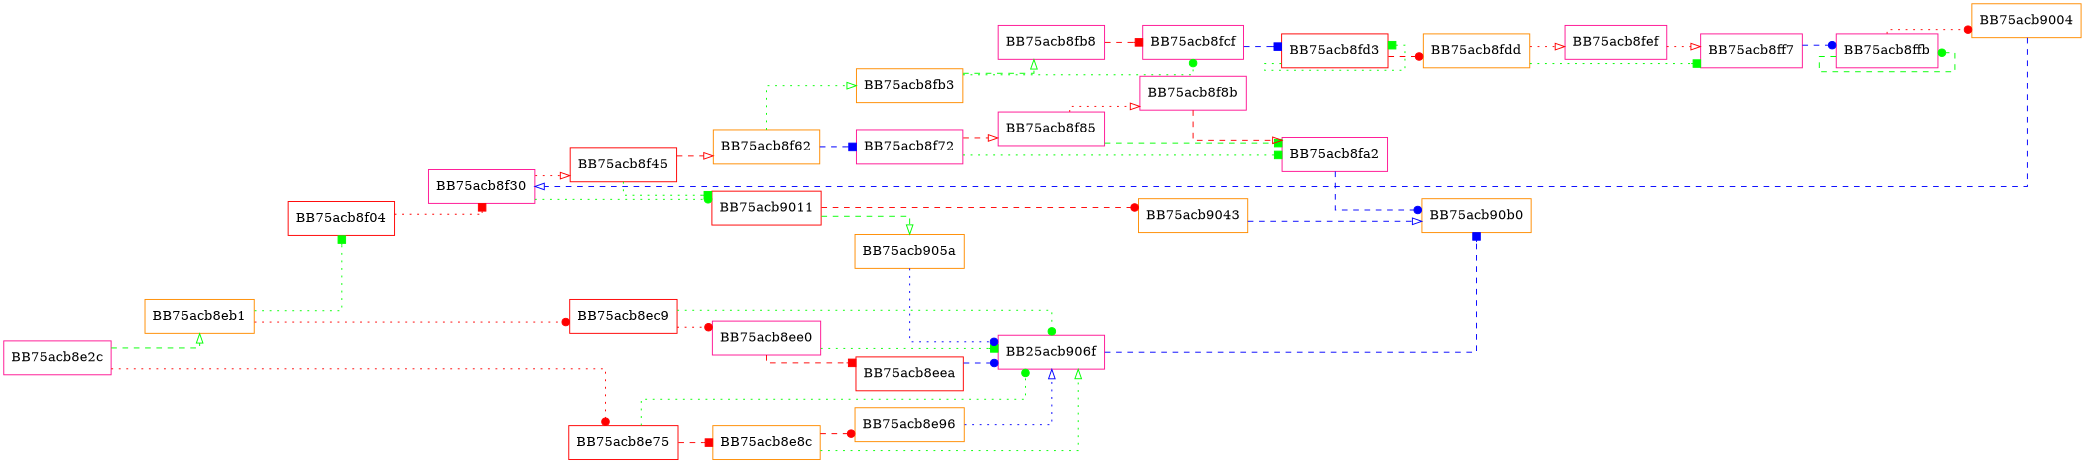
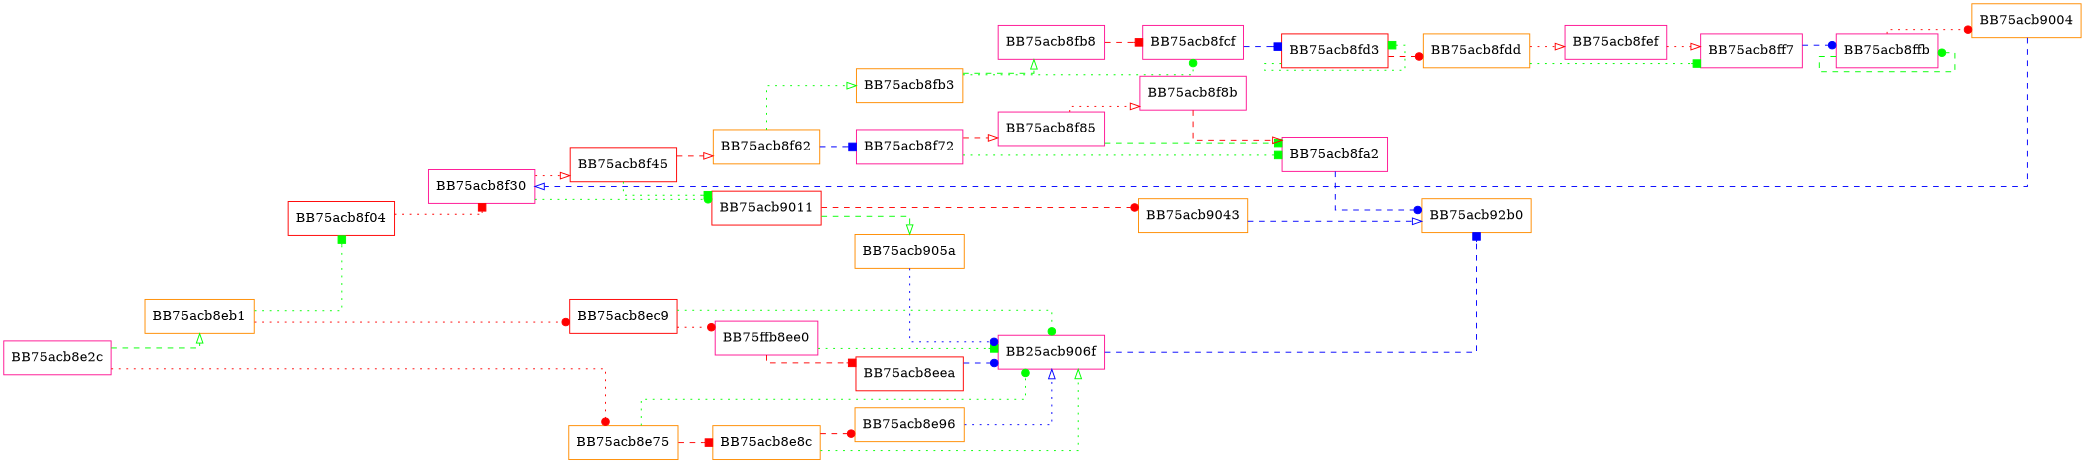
  digraph {
    rankdir=LR
    splines=ortho
    node [color=deeppink shape=box]
    edge [arrowhead=dot color=red style=dotted]
    BB75acb8eb1 [color=darkorange]
    BB75acb8e2c
-   BB75acb8e75 [color=red]
+   BB75acb8e75 [color=darkorange]
    BB75acb8f04 [color=red]
    BB75acb8ec9 [color=red]
    n6 [label=BB25acb906f]
    BB75acb8e8c [color=darkorange]
    BB75acb8f30
-   BB75acb8ee0
-   BB75acb90b0 [color=darkorange]
+   BB75acb8ee0 [label=BB75ffb8ee0]
+   BB75acb90b0 [color=darkorange label=BB75acb92b0]
    BB75acb8e96 [color=darkorange]
    BB75acb9011 [color=red]
    BB75acb8f45 [color=red]
    BB75acb8eea [color=red]
    BB75acb905a [color=darkorange]
    BB75acb9043 [color=darkorange]
    BB75acb8f62 [color=darkorange]
    BB75acb8fb3 [color=darkorange]
    BB75acb8f72
    BB75acb8fcf
    BB75acb8fb8
    BB75acb8fa2
    BB75acb8f85
    BB75acb8fd3 [color=red]
    BB75acb8f8b
    BB75acb8fdd [color=darkorange]
    BB75acb8ff7
    BB75acb8fef
    BB75acb8ffb
    BB75acb9004 [color=darkorange]
    BB75acb8eb1 -> BB75acb8f04 [arrowhead=box color=green]
    BB75acb8eb1 -> BB75acb8ec9
    BB75acb8e2c -> BB75acb8eb1 [arrowhead=onormal color=green style=dashed]
    BB75acb8e2c -> BB75acb8e75
    BB75acb8e75 -> n6 [color=green]
    BB75acb8e75 -> BB75acb8e8c [arrowhead=box style=dashed]
    BB75acb8f04 -> BB75acb8f30 [arrowhead=box]
    BB75acb8ec9 -> n6 [color=green]
    BB75acb8ec9 -> BB75acb8ee0
    n6 -> BB75acb90b0 [arrowhead=box color=blue style=dashed]
    BB75acb8e8c -> n6 [arrowhead=onormal color=green]
    BB75acb8e8c -> BB75acb8e96 [style=dashed]
    BB75acb8f30 -> BB75acb9011 [color=green]
    BB75acb8f30 -> BB75acb8f45 [arrowhead=onormal]
    BB75acb8ee0 -> n6 [arrowhead=box color=green]
    BB75acb8ee0 -> BB75acb8eea [arrowhead=box style=dashed]
    BB75acb8e96 -> n6 [arrowhead=onormal color=blue]
    BB75acb9011 -> BB75acb905a [arrowhead=onormal color=green style=dashed]
    BB75acb9011 -> BB75acb9043 [style=dashed]
    BB75acb8f45 -> BB75acb9011 [arrowhead=box color=green]
    BB75acb8f45 -> BB75acb8f62 [arrowhead=onormal style=dashed]
    BB75acb8eea -> n6 [color=blue style=dashed]
    BB75acb905a -> n6 [color=blue]
    BB75acb9043 -> BB75acb90b0 [arrowhead=onormal color=blue style=dashed]
    BB75acb8f62 -> BB75acb8fb3 [arrowhead=onormal color=green]
    BB75acb8f62 -> BB75acb8f72 [arrowhead=box color=blue style=dashed]
    BB75acb8fb3 -> BB75acb8fcf [color=green]
    BB75acb8fb3 -> BB75acb8fb8 [arrowhead=onormal color=green style=dashed]
    BB75acb8f72 -> BB75acb8fa2 [arrowhead=box color=green]
    BB75acb8f72 -> BB75acb8f85 [arrowhead=onormal style=dashed]
    BB75acb8fcf -> BB75acb8fd3 [arrowhead=box color=blue style=dashed]
    BB75acb8fb8 -> BB75acb8fcf [arrowhead=box style=dashed]
    BB75acb8fa2 -> BB75acb90b0 [color=blue style=dashed]
    BB75acb8f85 -> BB75acb8fa2 [arrowhead=box color=green style=dashed]
    BB75acb8f85 -> BB75acb8f8b [arrowhead=onormal]
    BB75acb8fd3 -> BB75acb8fd3 [arrowhead=box color=green]
    BB75acb8fd3 -> BB75acb8fdd [style=dashed]
    BB75acb8f8b -> BB75acb8fa2 [arrowhead=onormal style=dashed]
    BB75acb8fdd -> BB75acb8ff7 [arrowhead=box color=green]
    BB75acb8fdd -> BB75acb8fef [arrowhead=onormal]
    BB75acb8ff7 -> BB75acb8ffb [color=blue style=dashed]
    BB75acb8fef -> BB75acb8ff7 [arrowhead=onormal]
    BB75acb8ffb -> BB75acb8ffb [color=green style=dashed]
    BB75acb8ffb -> BB75acb9004
    BB75acb9004 -> BB75acb8f30 [arrowhead=onormal color=blue style=dashed]
  }
